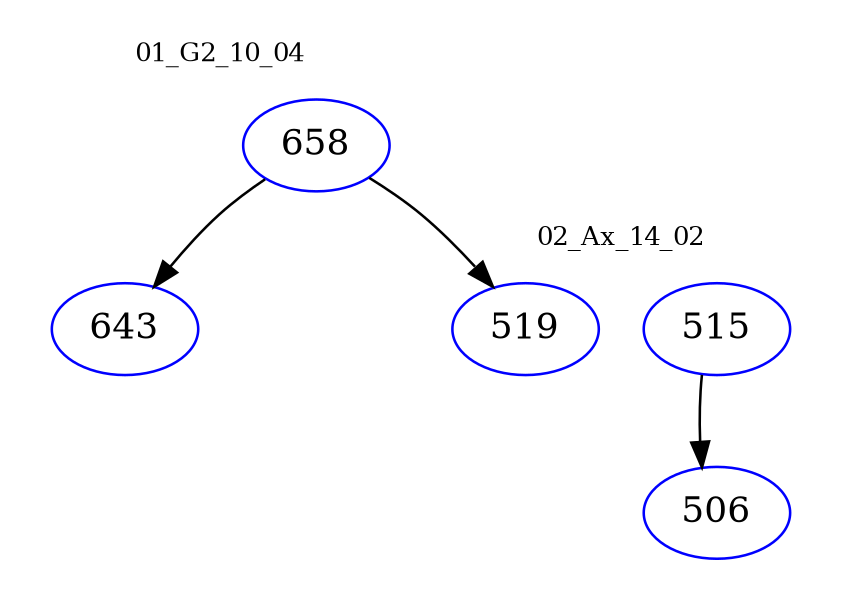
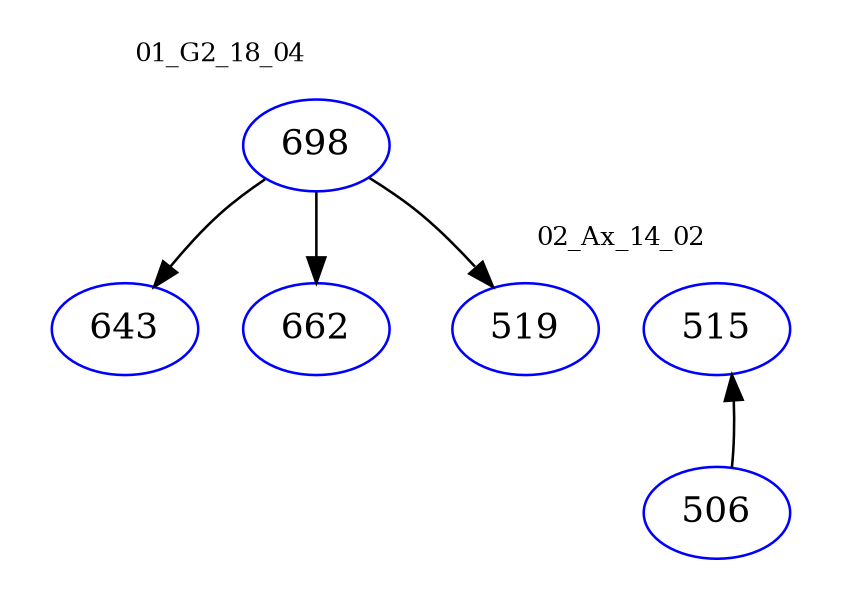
  digraph {
    node [color=blue]
    edge [color=black]
    n1 [label=515]
    n2 [label=506]
    n3 [label=519]
-   n4 [label=658]
+   n4 [label=698]
    n5 [label=643]
+   n6 [label=662]
    subgraph cluster_1 {
      color=white
      fontsize=10
      label="02_Ax_14_02"
      n1
      n2
      n3
    }
    subgraph cluster_2 {
      color=white
      fontsize=10
-     label="01_G2_10_04"
+     label="01_G2_18_04"
      n4
      n5
+     n6
    }
-   n1 -> n2
+   n2 -> n1
    n4 -> n3
    n4 -> n5
+   n4 -> n6
  }
